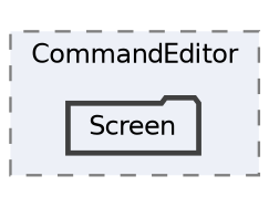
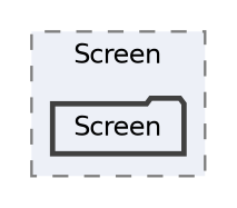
  digraph {
    compound=true
    rankdir=LR
    n1 [color=grey25 fillcolor="#edf0f7" fontname=Helvetica fontsize=10 height=0.2 label=Screen shape=folder style="filled,bold" width=0.4]
    subgraph cluster_1 {
      bgcolor="#edf0f7"
      fontname=Helvetica
      fontsize=10
-     label=CommandEditor
+     label=Screen
      pencolor=grey50
      style="filled,dashed"
      n1
    }
  }
